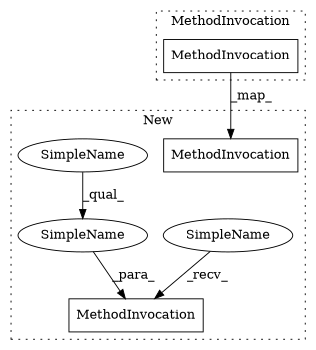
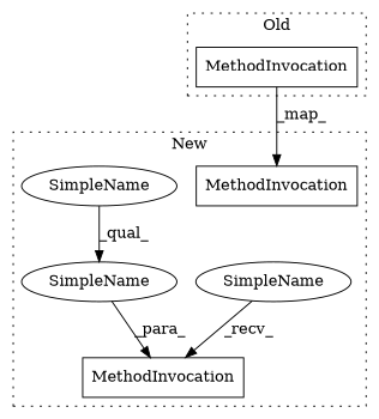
  digraph {
    node [a=32 l="11,1" s=757 shape=box]
    n1 [label=MethodInvocation s="710,735"]
    n2 [label=MethodInvocation s="746,776"]
    n3 [a=42 l=5 label=SimpleName s=740 shape=ellipse]
    n4 [a=42 l=7 label=SimpleName shape=ellipse]
    n5 [a=42 l=19 label=SimpleName shape=ellipse]
    n6 [label=MethodInvocation s="618,643"]
    subgraph cluster_1 {
      label=New
      style=dotted
      n1
      n2
      n3
      n4
      n5
    }
    subgraph cluster_2 {
-     label=MethodInvocation
+     label=Old
      style=dotted
      n6
    }
    n3 -> n2 [label=_recv_]
    n4 -> n5 [label=_qual_]
    n5 -> n2 [label=_para_]
    n6 -> n1 [label=_map_]
  }
